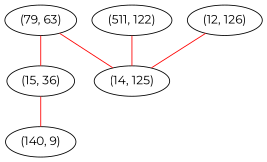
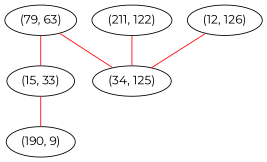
  graph {
    fontname=Montserrat
    node [fontname=Montserrat]
    edge [color=red fontname=Montserrat weight=1]
-   "(15, 33)" [label="(15, 36)"]
-   "(190, 9)" [label="(140, 9)"]
-   "(211, 122)" [label="(511, 122)"]
-   "(14, 125)"
+   "(15, 33)"
+   "(190, 9)"
+   "(211, 122)"
+   "(14, 125)" [label="(34, 125)"]
    "(79, 63)"
    "(12, 126)"
    "(15, 33)" -- "(190, 9)"
    "(211, 122)" -- "(14, 125)"
    "(79, 63)" -- "(15, 33)"
    "(79, 63)" -- "(14, 125)"
    "(12, 126)" -- "(14, 125)"
  }
